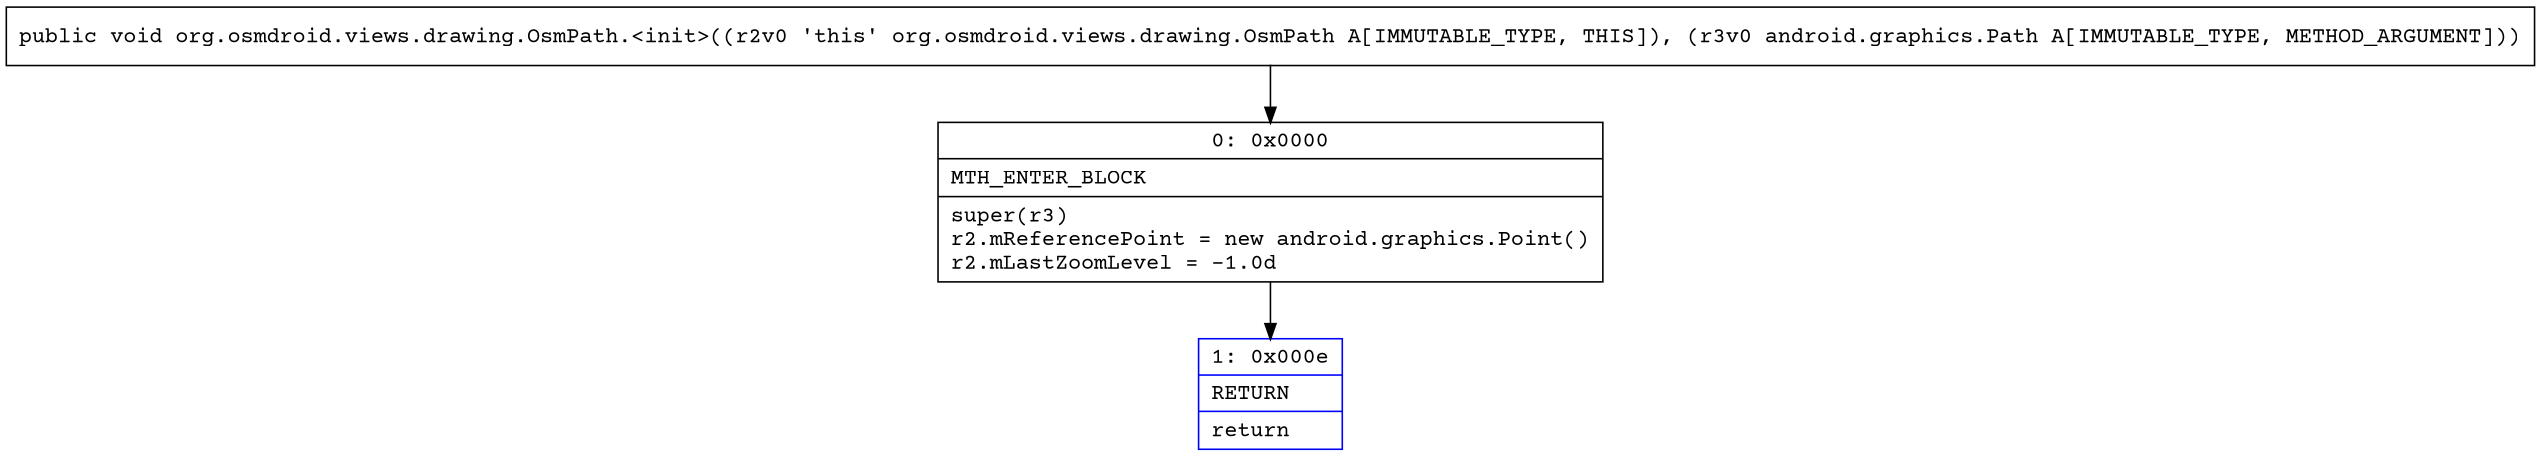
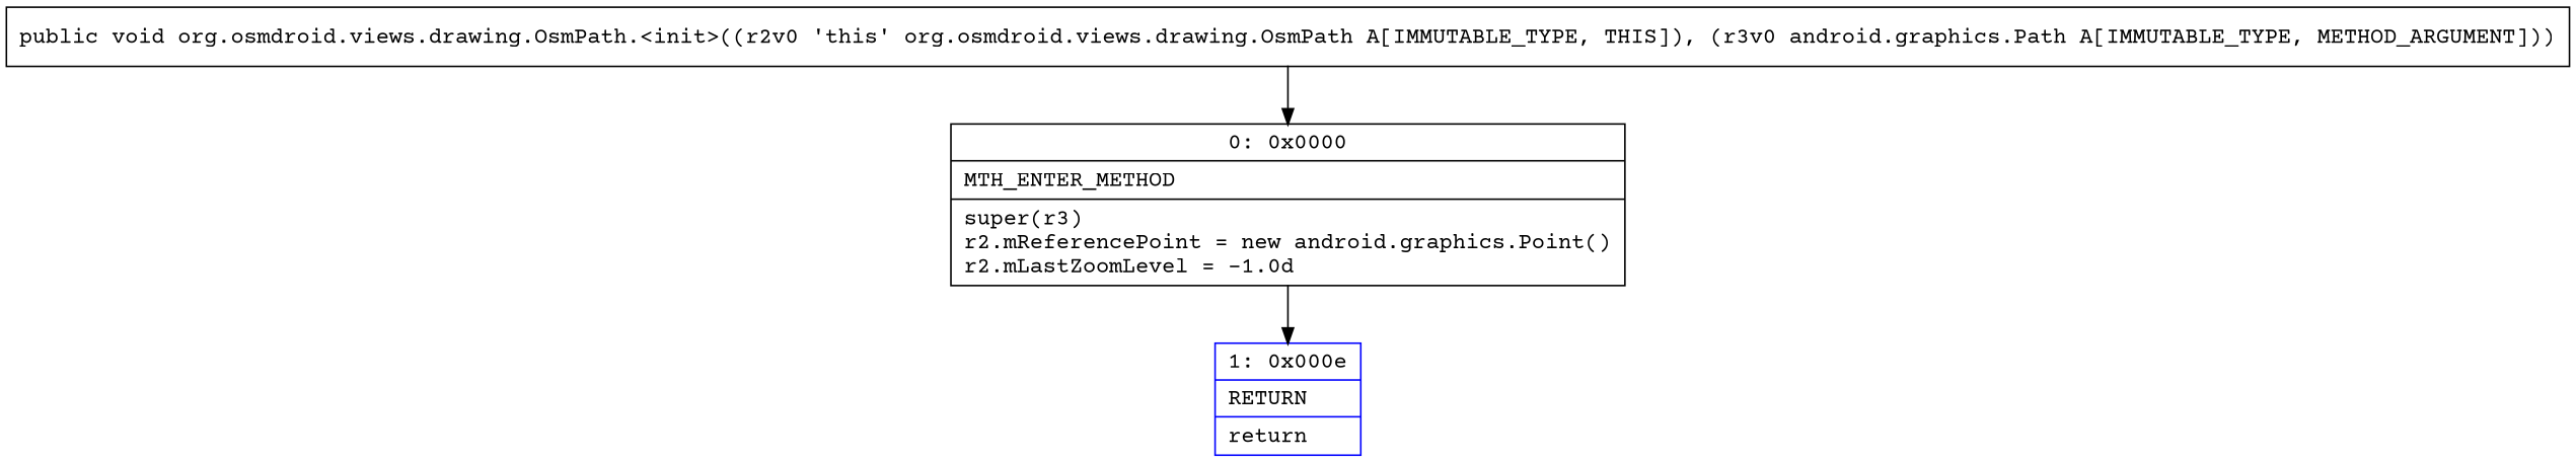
  digraph {
    fontname="Courier Prime"
    node [shape=record color=black fontname="Courier Prime"]
    edge [fontname="Courier Prime"]
-   n1 [label="{0\:\ 0x0000|MTH_ENTER_BLOCK\l|super(r3)\lr2.mReferencePoint = new android.graphics.Point()\lr2.mLastZoomLevel = \-1.0d\l}"]
+   n1 [label="{0\:\ 0x0000|MTH_ENTER_METHOD\l|super(r3)\lr2.mReferencePoint = new android.graphics.Point()\lr2.mLastZoomLevel = \-1.0d\l}"]
    n2 [label="{1\:\ 0x000e|RETURN\l|return\l}" color=blue]
    n3 [label="{public void org.osmdroid.views.drawing.OsmPath.\<init\>((r2v0 'this' org.osmdroid.views.drawing.OsmPath A[IMMUTABLE_TYPE, THIS]), (r3v0 android.graphics.Path A[IMMUTABLE_TYPE, METHOD_ARGUMENT])) }"]
    n1 -> n2
    n3 -> n1
  }
